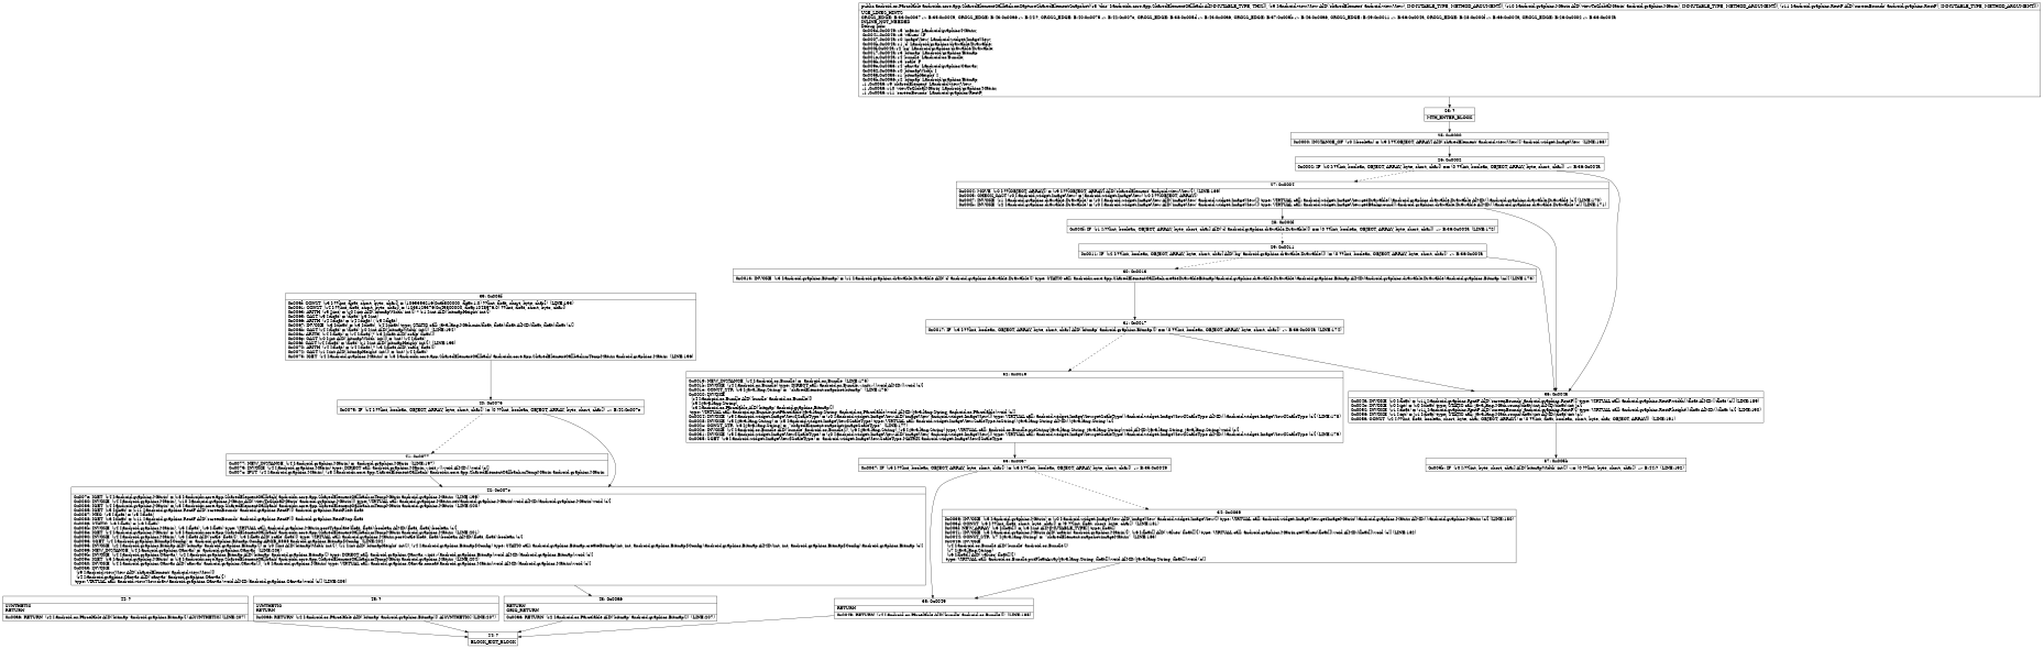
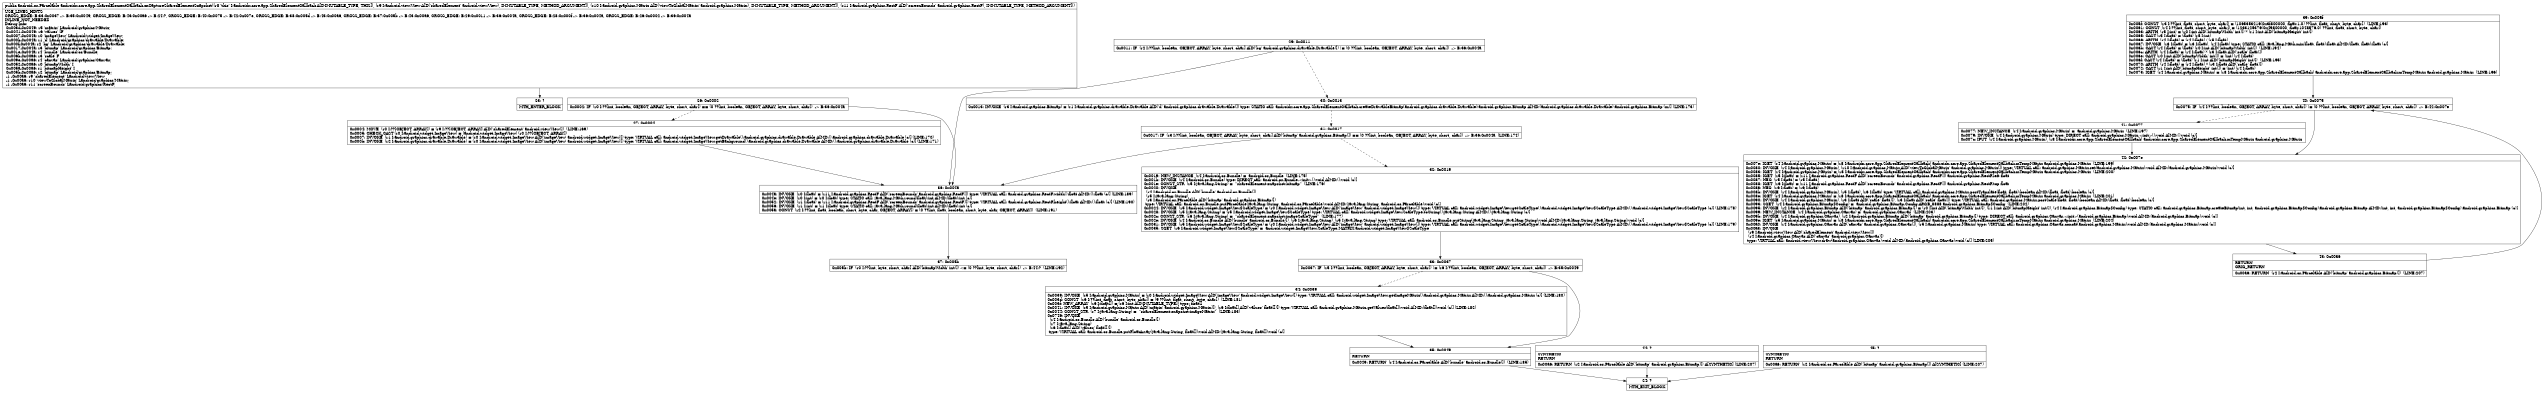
  digraph {
    node [shape=record]
    n1 [label="{23\:\ ?|MTH_ENTER_BLOCK\l}"]
-   n2 [label="{25\:\ 0x0000|0x0000: INSTANCE_OF  (r0 I:boolean) = (r9 I:??[OBJECT, ARRAY] A[D('sharedElement' android.view.View)]) android.widget.ImageView  (LINE:168)\l}"]
    n3 [label="{26\:\ 0x0002|0x0002: IF  (r0 I:??[int, boolean, OBJECT, ARRAY, byte, short, char]) == (0 ??[int, boolean, OBJECT, ARRAY, byte, short, char])  \-\> B:36:0x004a \l}"]
    n4 [label="{27\:\ 0x0004|0x0004: MOVE  (r0 I:??[OBJECT, ARRAY]) = (r9 I:??[OBJECT, ARRAY] A[D('sharedElement' android.view.View)])  (LINE:169)\l0x0005: CHECK_CAST (r0 I:android.widget.ImageView) = (android.widget.ImageView) (r0 I:??[OBJECT, ARRAY]) \l0x0007: INVOKE  (r1 I:android.graphics.drawable.Drawable) = (r0 I:android.widget.ImageView A[D('imageView' android.widget.ImageView)]) type: VIRTUAL call: android.widget.ImageView.getDrawable():android.graphics.drawable.Drawable A[MD:():android.graphics.drawable.Drawable (c)] (LINE:170)\l0x000b: INVOKE  (r2 I:android.graphics.drawable.Drawable) = (r0 I:android.widget.ImageView A[D('imageView' android.widget.ImageView)]) type: VIRTUAL call: android.widget.ImageView.getBackground():android.graphics.drawable.Drawable A[MD:():android.graphics.drawable.Drawable (c)] (LINE:171)\l}"]
    n5 [label="{36\:\ 0x004a|0x004a: INVOKE  (r0 I:float) = (r11 I:android.graphics.RectF A[D('screenBounds' android.graphics.RectF)]) type: VIRTUAL call: android.graphics.RectF.width():float A[MD:():float (c)] (LINE:189)\l0x004e: INVOKE  (r0 I:int) = (r0 I:float) type: STATIC call: java.lang.Math.round(float):int A[MD:(float):int (c)]\l0x0052: INVOKE  (r1 I:float) = (r11 I:android.graphics.RectF A[D('screenBounds' android.graphics.RectF)]) type: VIRTUAL call: android.graphics.RectF.height():float A[MD:():float (c)] (LINE:190)\l0x0056: INVOKE  (r1 I:int) = (r1 I:float) type: STATIC call: java.lang.Math.round(float):int A[MD:(float):int (c)]\l0x005a: CONST  (r2 I:??[int, float, boolean, short, byte, char, OBJECT, ARRAY]) = (0 ??[int, float, boolean, short, byte, char, OBJECT, ARRAY])  (LINE:191)\l}"]
-   n6 [label="{28\:\ 0x000f|0x000f: IF  (r1 I:??[int, boolean, OBJECT, ARRAY, byte, short, char] A[D('d' android.graphics.drawable.Drawable)]) == (0 ??[int, boolean, OBJECT, ARRAY, byte, short, char])  \-\> B:36:0x004a  (LINE:172)\l}"]
    n7 [label="{37\:\ 0x005b|0x005b: IF  (r0 I:??[int, byte, short, char] A[D('bitmapWidth' int)]) \<= (0 ??[int, byte, short, char])  \-\> B:44:?  (LINE:192)\l}"]
    n8 [label="{29\:\ 0x0011|0x0011: IF  (r2 I:??[int, boolean, OBJECT, ARRAY, byte, short, char] A[D('bg' android.graphics.drawable.Drawable)]) != (0 ??[int, boolean, OBJECT, ARRAY, byte, short, char])  \-\> B:36:0x004a \l}"]
    n9 [label="{30\:\ 0x0013|0x0013: INVOKE  (r3 I:android.graphics.Bitmap) = (r1 I:android.graphics.drawable.Drawable A[D('d' android.graphics.drawable.Drawable)]) type: STATIC call: androidx.core.app.SharedElementCallback.createDrawableBitmap(android.graphics.drawable.Drawable):android.graphics.Bitmap A[MD:(android.graphics.drawable.Drawable):android.graphics.Bitmap (m)] (LINE:173)\l}"]
    n10 [label="{31\:\ 0x0017|0x0017: IF  (r3 I:??[int, boolean, OBJECT, ARRAY, byte, short, char] A[D('bitmap' android.graphics.Bitmap)]) == (0 ??[int, boolean, OBJECT, ARRAY, byte, short, char])  \-\> B:36:0x004a  (LINE:174)\l}"]
    n11 [label="{32\:\ 0x0019|0x0019: NEW_INSTANCE  (r4 I:android.os.Bundle) =  android.os.Bundle  (LINE:175)\l0x001b: INVOKE  (r4 I:android.os.Bundle) type: DIRECT call: android.os.Bundle.\<init\>():void A[MD:():void (c)]\l0x001e: CONST_STR  (r5 I:java.lang.String) =  \"sharedElement:snapshot:bitmap\"  (LINE:176)\l0x0020: INVOKE  \l  (r4 I:android.os.Bundle A[D('bundle' android.os.Bundle)])\l  (r5 I:java.lang.String)\l  (r3 I:android.os.Parcelable A[D('bitmap' android.graphics.Bitmap)])\l type: VIRTUAL call: android.os.Bundle.putParcelable(java.lang.String, android.os.Parcelable):void A[MD:(java.lang.String, android.os.Parcelable):void (c)]\l0x0024: INVOKE  (r5 I:android.widget.ImageView$ScaleType) = (r0 I:android.widget.ImageView A[D('imageView' android.widget.ImageView)]) type: VIRTUAL call: android.widget.ImageView.getScaleType():android.widget.ImageView$ScaleType A[MD:():android.widget.ImageView$ScaleType (c)] (LINE:178)\l0x0028: INVOKE  (r5 I:java.lang.String) = (r5 I:android.widget.ImageView$ScaleType) type: VIRTUAL call: android.widget.ImageView.ScaleType.toString():java.lang.String A[MD:():java.lang.String (c)]\l0x002c: CONST_STR  (r6 I:java.lang.String) =  \"sharedElement:snapshot:imageScaleType\"  (LINE:177)\l0x002e: INVOKE  (r4 I:android.os.Bundle A[D('bundle' android.os.Bundle)]), (r6 I:java.lang.String), (r5 I:java.lang.String) type: VIRTUAL call: android.os.Bundle.putString(java.lang.String, java.lang.String):void A[MD:(java.lang.String, java.lang.String):void (c)]\l0x0031: INVOKE  (r5 I:android.widget.ImageView$ScaleType) = (r0 I:android.widget.ImageView A[D('imageView' android.widget.ImageView)]) type: VIRTUAL call: android.widget.ImageView.getScaleType():android.widget.ImageView$ScaleType A[MD:():android.widget.ImageView$ScaleType (c)] (LINE:179)\l0x0035: SGET  (r6 I:android.widget.ImageView$ScaleType) =  android.widget.ImageView.ScaleType.MATRIX android.widget.ImageView$ScaleType \l}"]
    n12 [label="{33\:\ 0x0037|0x0037: IF  (r5 I:??[int, boolean, OBJECT, ARRAY, byte, short, char]) != (r6 I:??[int, boolean, OBJECT, ARRAY, byte, short, char])  \-\> B:35:0x0049 \l}"]
-   n13 [label="{34\:\ 0x0039|0x0039: INVOKE  (r5 I:android.graphics.Matrix) = (r0 I:android.widget.ImageView A[D('imageView' android.widget.ImageView)]) type: VIRTUAL call: android.widget.ImageView.getImageMatrix():android.graphics.Matrix A[MD:():android.graphics.Matrix (c)] (LINE:180)\l0x003d: CONST  (r6 I:??[int, float, short, byte, char]) = (9 ??[int, float, short, byte, char])  (LINE:181)\l0x003f: NEW_ARRAY  (r6 I:float[]) = (r6 I:int A[IMMUTABLE_TYPE]) type: float[] \l0x0041: INVOKE  (r5 I:android.graphics.Matrix A[D('matrix' android.graphics.Matrix)]), (r6 I:float[] A[D('values' float[])]) type: VIRTUAL call: android.graphics.Matrix.getValues(float[]):void A[MD:(float[]):void (c)] (LINE:182)\l0x0044: CONST_STR  (r7 I:java.lang.String) =  \"sharedElement:snapshot:imageMatrix\"  (LINE:183)\l0x0046: INVOKE  \l  (r4 I:android.os.Bundle A[D('bundle' android.os.Bundle)])\l  (r7 I:java.lang.String)\l  (r6 I:float[] A[D('values' float[])])\l type: VIRTUAL call: android.os.Bundle.putFloatArray(java.lang.String, float[]):void A[MD:(java.lang.String, float[]):void (c)]\l}"]
+   n13 [label="{34\:\ 0x0039|0x0039: INVOKE  (r5 I:android.graphics.Matrix) = (r0 I:android.widget.ImageView A[D('imageView' android.widget.ImageView)]) type: VIRTUAL call: android.widget.ImageView.getImageMatrix():android.graphics.Matrix A[MD:():android.graphics.Matrix (c)] (LINE:180)\l0x003d: CONST  (r6 I:??[int, float, short, byte, char]) = (9 ??[int, float, short, byte, char])  (LINE:181)\l0x003f: NEW_ARRAY  (r6 I:float[]) = (r6 I:int A[IMMUTABLE_TYPE]) type: float[] \l0x0041: INVOKE  (r5 I:android.graphics.Matrix A[D('matrix' android.graphics.Matrix)]), (r6 I:float[] A[D('values' float[])]) type: VIRTUAL call: android.graphics.Matrix.getValues(float[]):void A[MD:(float[]):void (c)] (LINE:182)\l0x0044: CONST_STR  (r7 I:java.lang.String) =  \"sharedElement:snapshot:imageMatrix\"  (LINE:183)\l0x0746: INVOKE  \l  (r4 I:android.os.Bundle A[D('bundle' android.os.Bundle)])\l  (r7 I:java.lang.String)\l  (r6 I:float[] A[D('values' float[])])\l type: VIRTUAL call: android.os.Bundle.putFloatArray(java.lang.String, float[]):void A[MD:(java.lang.String, float[]):void (c)]\l}"]
    n14 [label="{35\:\ 0x0049|RETURN\l|0x0049: RETURN  (r4 I:android.os.Parcelable A[D('bundle' android.os.Bundle)])  (LINE:185)\l}"]
-   n15 [label="{24\:\ ?|BLOCK_EXIT_BLOCK\l}"]
+   n15 [label="{24\:\ ?|MTH_EXIT_BLOCK\l}"]
    n16 [label="{44\:\ ?|SYNTHETIC\lRETURN\l|0x00a6: RETURN  (r2 I:android.os.Parcelable A[D('bitmap' android.graphics.Bitmap)]) A[SYNTHETIC] (LINE:207)\l}"]
    n17 [label="{39\:\ 0x005f|0x005f: CONST  (r3 I:??[int, float, short, byte, char]) = (1065353216(0x3f800000, float:1.0) ??[int, float, short, byte, char])  (LINE:193)\l0x0061: CONST  (r4 I:??[int, float, short, byte, char]) = (1233125376(0x49800000, float:1048576.0) ??[int, float, short, byte, char]) \l0x0063: ARITH  (r5 I:int) = (r0 I:int A[D('bitmapWidth' int)]) * (r1 I:int A[D('bitmapHeight' int)]) \l0x0065: CAST (r5 I:float) = (float) (r5 I:int) \l0x0066: ARITH  (r4 I:float) = (r4 I:float) \/ (r5 I:float) \l0x0067: INVOKE  (r3 I:float) = (r3 I:float), (r4 I:float) type: STATIC call: java.lang.Math.min(float, float):float A[MD:(float, float):float (c)]\l0x006b: CAST (r4 I:float) = (float) (r0 I:int A[D('bitmapWidth' int)])  (LINE:194)\l0x006c: ARITH  (r4 I:float) = (r4 I:float) * (r3 I:float A[D('scale' float)]) \l0x006e: CAST (r0 I:int A[D('bitmapWidth' int)]) = (int) (r4 I:float) \l0x006f: CAST (r4 I:float) = (float) (r1 I:int A[D('bitmapHeight' int)])  (LINE:195)\l0x0070: ARITH  (r4 I:float) = (r4 I:float) * (r3 I:float A[D('scale' float)]) \l0x0072: CAST (r1 I:int A[D('bitmapHeight' int)]) = (int) (r4 I:float) \l0x0073: IGET  (r4 I:android.graphics.Matrix) = (r8 I:androidx.core.app.SharedElementCallback) androidx.core.app.SharedElementCallback.mTempMatrix android.graphics.Matrix  (LINE:196)\l}"]
    n18 [label="{40\:\ 0x0075|0x0075: IF  (r4 I:??[int, boolean, OBJECT, ARRAY, byte, short, char]) != (0 ??[int, boolean, OBJECT, ARRAY, byte, short, char])  \-\> B:42:0x007e \l}"]
    n19 [label="{45\:\ ?|SYNTHETIC\lRETURN\l|0x00a6: RETURN  (r2 I:android.os.Parcelable A[D('bitmap' android.graphics.Bitmap)]) A[SYNTHETIC] (LINE:207)\l}"]
    n20 [label="{41\:\ 0x0077|0x0077: NEW_INSTANCE  (r4 I:android.graphics.Matrix) =  android.graphics.Matrix  (LINE:197)\l0x0079: INVOKE  (r4 I:android.graphics.Matrix) type: DIRECT call: android.graphics.Matrix.\<init\>():void A[MD:():void (c)]\l0x007c: IPUT  (r4 I:android.graphics.Matrix), (r8 I:androidx.core.app.SharedElementCallback) androidx.core.app.SharedElementCallback.mTempMatrix android.graphics.Matrix \l}"]
-   n21 [label="{42\:\ 0x007e|0x007e: IGET  (r4 I:android.graphics.Matrix) = (r8 I:androidx.core.app.SharedElementCallback) androidx.core.app.SharedElementCallback.mTempMatrix android.graphics.Matrix  (LINE:199)\l0x0080: INVOKE  (r4 I:android.graphics.Matrix), (r10 I:android.graphics.Matrix A[D('viewToGlobalMatrix' android.graphics.Matrix)]) type: VIRTUAL call: android.graphics.Matrix.set(android.graphics.Matrix):void A[MD:(android.graphics.Matrix):void (c)]\l0x0083: IGET  (r4 I:android.graphics.Matrix) = (r8 I:androidx.core.app.SharedElementCallback) androidx.core.app.SharedElementCallback.mTempMatrix android.graphics.Matrix  (LINE:200)\l0x0085: IGET  (r5 I:float) = (r11 I:android.graphics.RectF A[D('screenBounds' android.graphics.RectF)]) android.graphics.RectF.left float \l0x0087: NEG  (r5 I:float) = (r5 I:float) \l0x0088: IGET  (r6 I:float) = (r11 I:android.graphics.RectF A[D('screenBounds' android.graphics.RectF)]) android.graphics.RectF.top float \l0x008a: STATIC  (r6 I:float) = (r6 I:float) \l0x008b: INVOKE  (r4 I:android.graphics.Matrix), (r5 I:float), (r6 I:float) type: VIRTUAL call: android.graphics.Matrix.postTranslate(float, float):boolean A[MD:(float, float):boolean (c)]\l0x008e: IGET  (r4 I:android.graphics.Matrix) = (r8 I:androidx.core.app.SharedElementCallback) androidx.core.app.SharedElementCallback.mTempMatrix android.graphics.Matrix  (LINE:201)\l0x0090: INVOKE  (r4 I:android.graphics.Matrix), (r3 I:float A[D('scale' float)]), (r3 I:float A[D('scale' float)]) type: VIRTUAL call: android.graphics.Matrix.postScale(float, float):boolean A[MD:(float, float):boolean (c)]\l0x0093: SGET  (r4 I:android.graphics.Bitmap$Config) =  android.graphics.Bitmap.Config.ARGB_8888 android.graphics.Bitmap$Config  (LINE:202)\l0x0095: INVOKE  (r2 I:android.graphics.Bitmap A[D('bitmap' android.graphics.Bitmap)]) = (r0 I:int A[D('bitmapWidth' int)]), (r1 I:int A[D('bitmapHeight' int)]), (r4 I:android.graphics.Bitmap$Config) type: STATIC call: android.graphics.Bitmap.createBitmap(int, int, android.graphics.Bitmap$Config):android.graphics.Bitmap A[MD:(int, int, android.graphics.Bitmap$Config):android.graphics.Bitmap (c)]\l0x0099: NEW_INSTANCE  (r4 I:android.graphics.Canvas) =  android.graphics.Canvas  (LINE:203)\l0x009b: INVOKE  (r4 I:android.graphics.Canvas), (r2 I:android.graphics.Bitmap A[D('bitmap' android.graphics.Bitmap)]) type: DIRECT call: android.graphics.Canvas.\<init\>(android.graphics.Bitmap):void A[MD:(android.graphics.Bitmap):void (c)]\l0x009e: IGET  (r5 I:android.graphics.Matrix) = (r8 I:androidx.core.app.SharedElementCallback) androidx.core.app.SharedElementCallback.mTempMatrix android.graphics.Matrix  (LINE:204)\l0x00a0: INVOKE  (r4 I:android.graphics.Canvas A[D('canvas' android.graphics.Canvas)]), (r5 I:android.graphics.Matrix) type: VIRTUAL call: android.graphics.Canvas.concat(android.graphics.Matrix):void A[MD:(android.graphics.Matrix):void (c)]\l0x00a3: INVOKE  \l  (r9 I:android.view.View A[D('sharedElement' android.view.View)])\l  (r4 I:android.graphics.Canvas A[D('canvas' android.graphics.Canvas)])\l type: VIRTUAL call: android.view.View.draw(android.graphics.Canvas):void A[MD:(android.graphics.Canvas):void (c)] (LINE:205)\l}"]
+   n21 [label="{42\:\ 0x007e|0x007e: IGET  (r4 I:android.graphics.Matrix) = (r8 I:androidx.core.app.SharedElementCallback) androidx.core.app.SharedElementCallback.mTempMatrix android.graphics.Matrix  (LINE:199)\l0x0080: INVOKE  (r4 I:android.graphics.Matrix), (r10 I:android.graphics.Matrix A[D('viewToGlobalMatrix' android.graphics.Matrix)]) type: VIRTUAL call: android.graphics.Matrix.set(android.graphics.Matrix):void A[MD:(android.graphics.Matrix):void (c)]\l0x0083: IGET  (r4 I:android.graphics.Matrix) = (r8 I:androidx.core.app.SharedElementCallback) androidx.core.app.SharedElementCallback.mTempMatrix android.graphics.Matrix  (LINE:200)\l0x0085: IGET  (r5 I:float) = (r11 I:android.graphics.RectF A[D('screenBounds' android.graphics.RectF)]) android.graphics.RectF.left float \l0x0087: NEG  (r5 I:float) = (r5 I:float) \l0x0088: IGET  (r6 I:float) = (r11 I:android.graphics.RectF A[D('screenBounds' android.graphics.RectF)]) android.graphics.RectF.top float \l0x008a: NEG  (r6 I:float) = (r6 I:float) \l0x008b: INVOKE  (r4 I:android.graphics.Matrix), (r5 I:float), (r6 I:float) type: VIRTUAL call: android.graphics.Matrix.postTranslate(float, float):boolean A[MD:(float, float):boolean (c)]\l0x008e: IGET  (r4 I:android.graphics.Matrix) = (r8 I:androidx.core.app.SharedElementCallback) androidx.core.app.SharedElementCallback.mTempMatrix android.graphics.Matrix  (LINE:201)\l0x0090: INVOKE  (r4 I:android.graphics.Matrix), (r3 I:float A[D('scale' float)]), (r3 I:float A[D('scale' float)]) type: VIRTUAL call: android.graphics.Matrix.postScale(float, float):boolean A[MD:(float, float):boolean (c)]\l0x0093: SGET  (r4 I:android.graphics.Bitmap$Config) =  android.graphics.Bitmap.Config.ARGB_8888 android.graphics.Bitmap$Config  (LINE:202)\l0x0095: INVOKE  (r2 I:android.graphics.Bitmap A[D('bitmap' android.graphics.Bitmap)]) = (r0 I:int A[D('bitmapWidth' int)]), (r1 I:int A[D('bitmapHeight' int)]), (r4 I:android.graphics.Bitmap$Config) type: STATIC call: android.graphics.Bitmap.createBitmap(int, int, android.graphics.Bitmap$Config):android.graphics.Bitmap A[MD:(int, int, android.graphics.Bitmap$Config):android.graphics.Bitmap (c)]\l0x0099: NEW_INSTANCE  (r4 I:android.graphics.Canvas) =  android.graphics.Canvas  (LINE:203)\l0x009b: INVOKE  (r4 I:android.graphics.Canvas), (r2 I:android.graphics.Bitmap A[D('bitmap' android.graphics.Bitmap)]) type: DIRECT call: android.graphics.Canvas.\<init\>(android.graphics.Bitmap):void A[MD:(android.graphics.Bitmap):void (c)]\l0x009e: IGET  (r5 I:android.graphics.Matrix) = (r8 I:androidx.core.app.SharedElementCallback) androidx.core.app.SharedElementCallback.mTempMatrix android.graphics.Matrix  (LINE:204)\l0x00a0: INVOKE  (r4 I:android.graphics.Canvas A[D('canvas' android.graphics.Canvas)]), (r5 I:android.graphics.Matrix) type: VIRTUAL call: android.graphics.Canvas.concat(android.graphics.Matrix):void A[MD:(android.graphics.Matrix):void (c)]\l0x00a3: INVOKE  \l  (r9 I:android.view.View A[D('sharedElement' android.view.View)])\l  (r4 I:android.graphics.Canvas A[D('canvas' android.graphics.Canvas)])\l type: VIRTUAL call: android.view.View.draw(android.graphics.Canvas):void A[MD:(android.graphics.Canvas):void (c)] (LINE:205)\l}"]
    n22 [label="{43\:\ 0x00a6|RETURN\lORIG_RETURN\l|0x00a6: RETURN  (r2 I:android.os.Parcelable A[D('bitmap' android.graphics.Bitmap)])  (LINE:207)\l}"]
    n23 [label="{public android.os.Parcelable androidx.core.app.SharedElementCallback.onCaptureSharedElementSnapshot((r8 'this' I:androidx.core.app.SharedElementCallback A[IMMUTABLE_TYPE, THIS]), (r9 I:android.view.View A[D('sharedElement' android.view.View), IMMUTABLE_TYPE, METHOD_ARGUMENT]), (r10 I:android.graphics.Matrix A[D('viewToGlobalMatrix' android.graphics.Matrix), IMMUTABLE_TYPE, METHOD_ARGUMENT]), (r11 I:android.graphics.RectF A[D('screenBounds' android.graphics.RectF), IMMUTABLE_TYPE, METHOD_ARGUMENT]))  | USE_LINES_HINTS\lCROSS_EDGE: B:33:0x0037 \-\> B:35:0x0049, CROSS_EDGE: B:43:0x00a6 \-\> B:24:?, CROSS_EDGE: B:40:0x0075 \-\> B:42:0x007e, CROSS_EDGE: B:38:0x005d \-\> B:43:0x00a6, CROSS_EDGE: B:37:0x005b \-\> B:43:0x00a6, CROSS_EDGE: B:29:0x0011 \-\> B:36:0x004a, CROSS_EDGE: B:28:0x000f \-\> B:36:0x004a, CROSS_EDGE: B:26:0x0002 \-\> B:36:0x004a\lINLINE_NOT_NEEDED\lDebug Info:\l  0x003d\-0x0049: r5 'matrix' Landroid\/graphics\/Matrix;\l  0x0041\-0x0049: r6 'values' [F\l  0x0007\-0x004a: r0 'imageView' Landroid\/widget\/ImageView;\l  0x000b\-0x004a: r1 'd' Landroid\/graphics\/drawable\/Drawable;\l  0x000f\-0x004a: r2 'bg' Landroid\/graphics\/drawable\/Drawable;\l  0x0017\-0x004a: r3 'bitmap' Landroid\/graphics\/Bitmap;\l  0x001e\-0x004a: r4 'bundle' Landroid\/os\/Bundle;\l  0x006b\-0x00a6: r3 'scale' F\l  0x009e\-0x00a6: r4 'canvas' Landroid\/graphics\/Canvas;\l  0x0052\-0x00a6: r0 'bitmapWidth' I\l  0x005a\-0x00a6: r1 'bitmapHeight' I\l  0x005b\-0x00a6: r2 'bitmap' Landroid\/graphics\/Bitmap;\l  \-1 \-0x00a6: r9 'sharedElement' Landroid\/view\/View;\l  \-1 \-0x00a6: r10 'viewToGlobalMatrix' Landroid\/graphics\/Matrix;\l  \-1 \-0x00a6: r11 'screenBounds' Landroid\/graphics\/RectF;\l}"]
-   n1 -> n2
-   n2 -> n3
    n3 -> n4 [style=dashed]
    n3 -> n5
    n4 -> n5
-   n4 -> n6
    n5 -> n7
-   n6 -> n8 [style=dashed]
    n8 -> n5
    n8 -> n9 [style=dashed]
-   n9 -> n10
+   n9 -> n10 [style=dashed]
    n10 -> n5
    n10 -> n11 [style=dashed]
    n11 -> n12
    n12 -> n13 [style=dashed]
    n12 -> n14
    n13 -> n14
    n14 -> n15
    n16 -> n15
    n17 -> n18
    n18 -> n20 [style=dashed]
    n18 -> n21
    n19 -> n15
    n20 -> n21
    n21 -> n22
-   n22 -> n15
+   n22 -> n18
    n23 -> n1
  }
